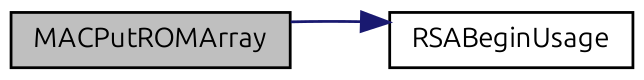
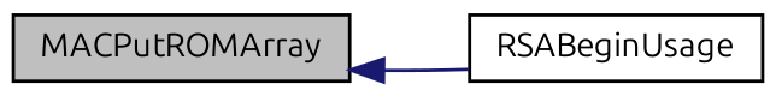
  digraph {
    rankdir=LR
    fontname=Ubuntu
    node [color=black fontname=Ubuntu fontsize=10 shape=record style=filled]
    n1 [fillcolor=grey75 fontcolor=black height=0.2 label=MACPutROMArray width=0.4]
    n2 [fillcolor=white height=0.2 label=RSABeginUsage width=0.4]
-   n2 -> n1 [color=midnightblue dir=back fontname=Ubuntu fontsize=10 labelfontname=Helvetica labelfontsize=10 style=solid]
+   n1 -> n2 [color=midnightblue dir=back fontname=Ubuntu fontsize=10 labelfontname=Helvetica labelfontsize=10 style=solid]
  }
